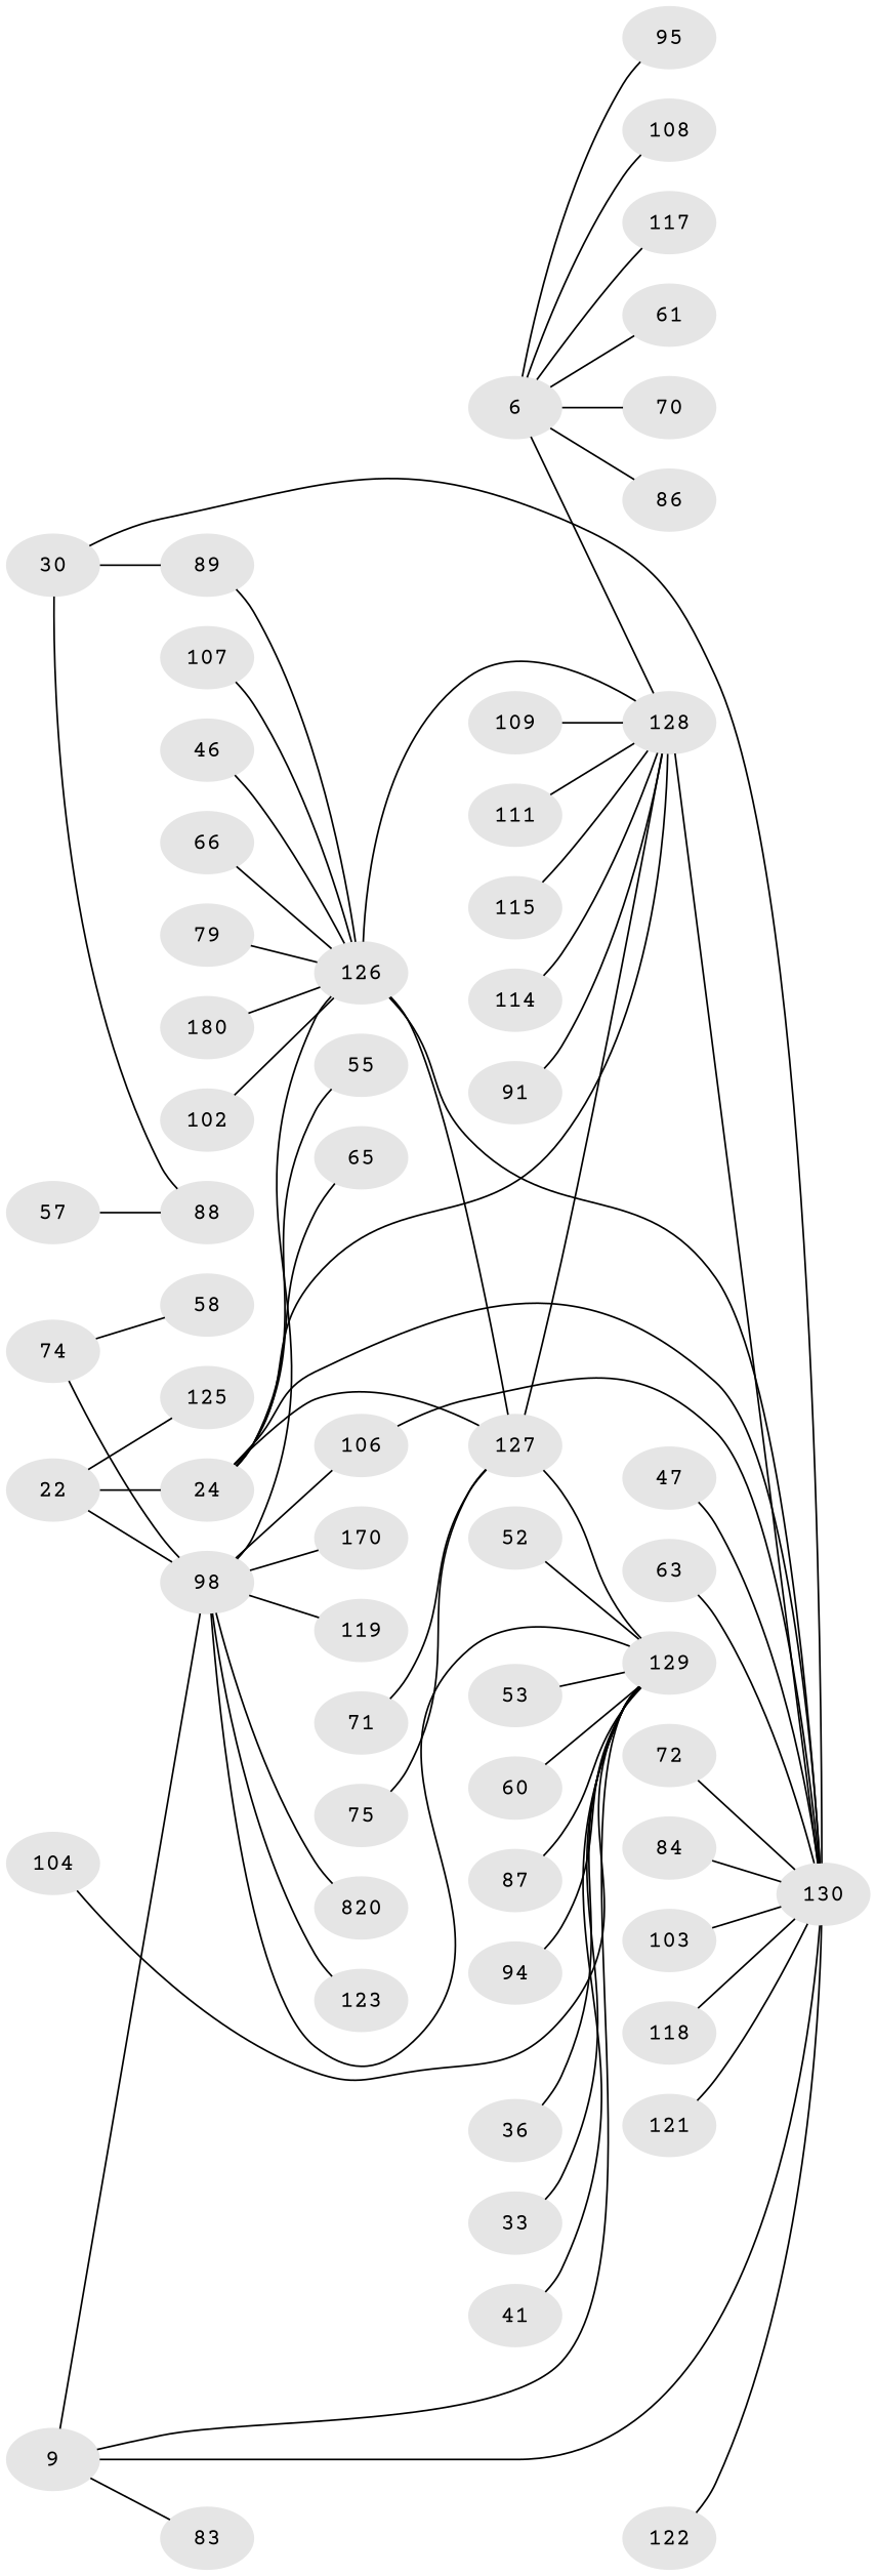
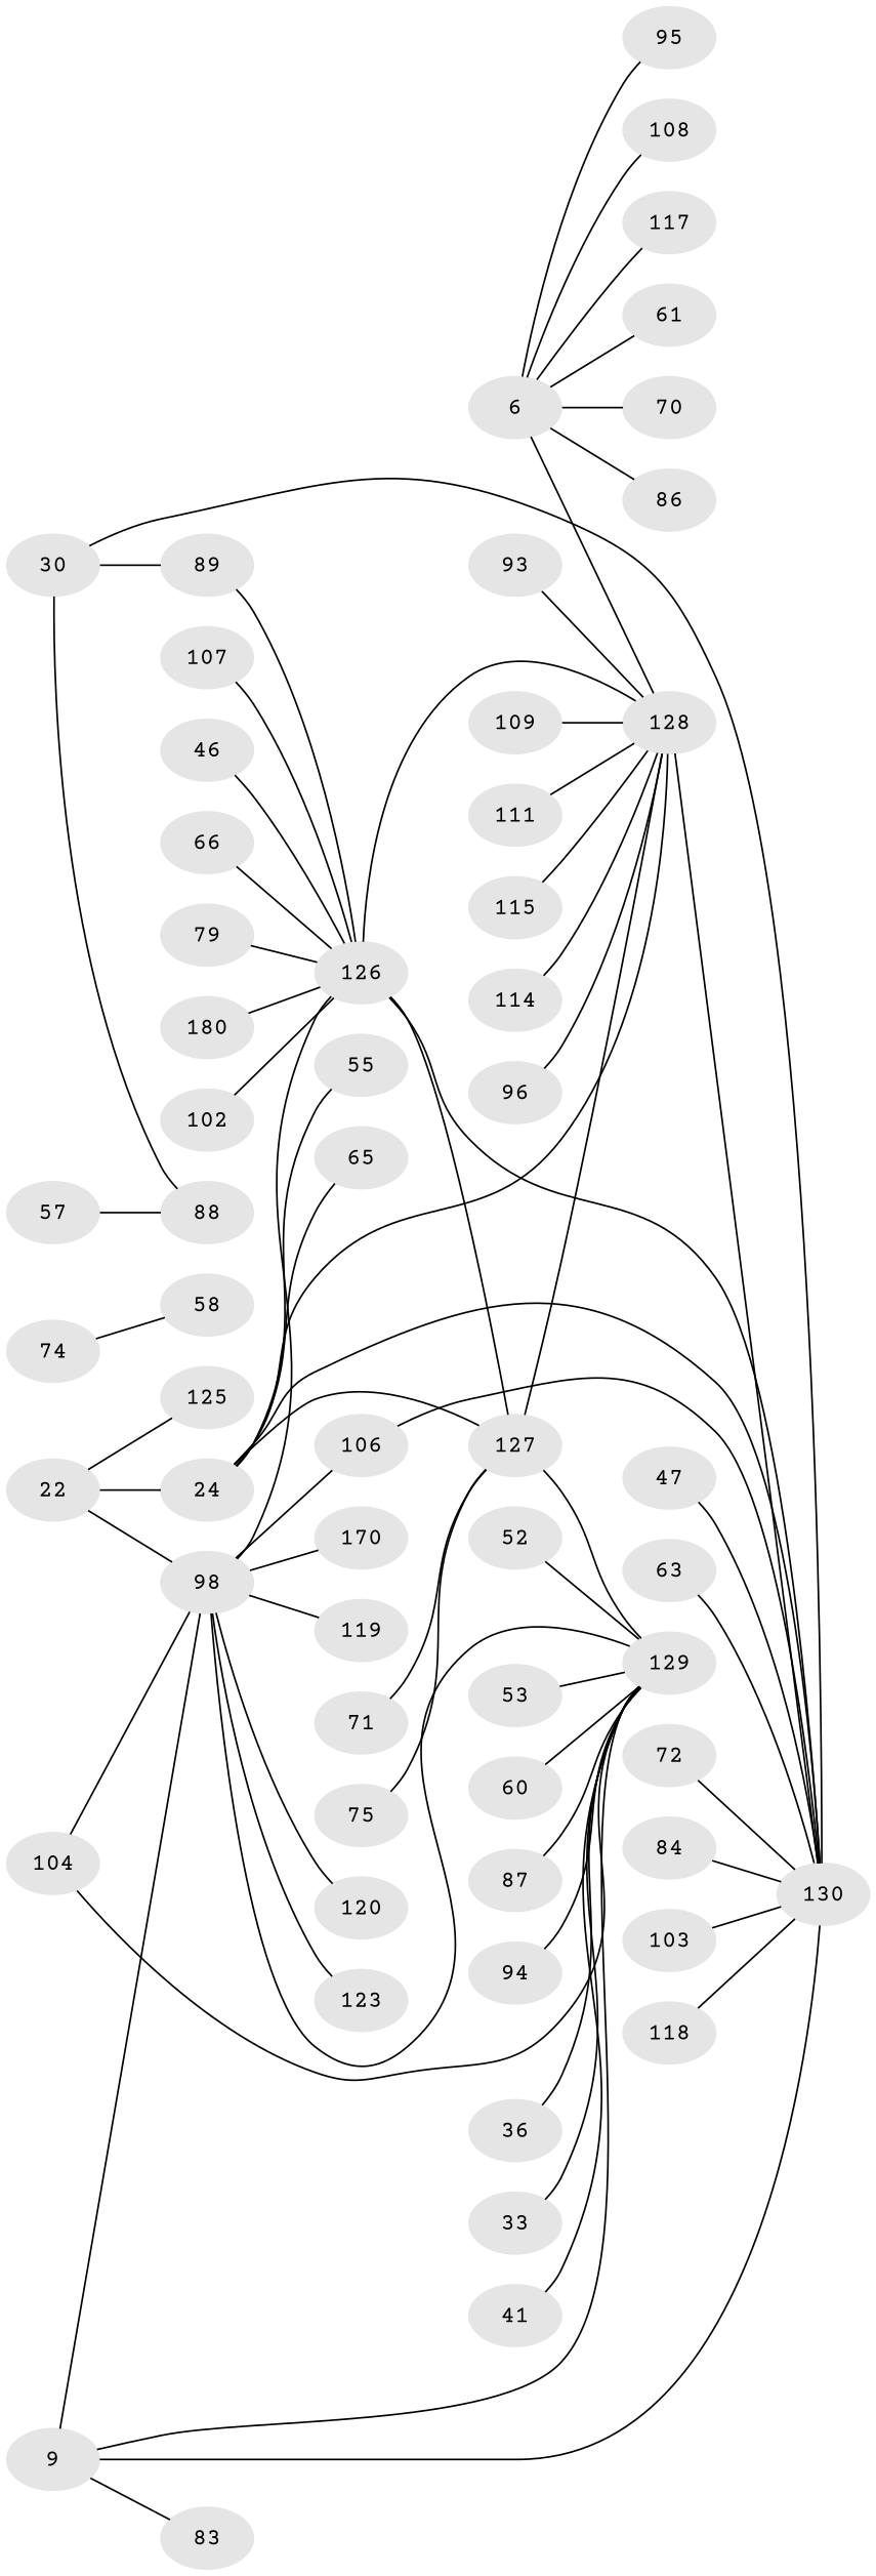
  graph {
    fontname="Courier Prime"
    rankdir=LR
    node [color=gray90 fontname="Courier Prime" style=filled]
    edge [fontname="Courier Prime"]
    6 [super="+2"]
    61
    70
    86
    95
    108
    117 [super="+80"]
    128 [super="+38+77+5+48+50+59+73+4"]
    130 [super="+78+12+11+44"]
    9 [super="+8"]
    83 [super="+31"]
    98 [super="+23+32+37+42+43+49"]
    129 [super="+18"]
    126 [super="+69+76+81+82+85+27+124+29"]
    106
    n16 [label=170]
    119
-   120 [label=820]
+   120
    123 [super="+67"]
    22 [super="+19"]
    24 [super="+20"]
    125 [super="+35"]
    55
    65
    127 [super="+112+15"]
    30 [super="+28"]
    88
    89
    36
    n30 [label=33]
    41
    46
    47
    52 [super="+51"]
    53
    57
    60
    63
    66
    71
    72
    74
    58
    75
    79 [super="+34"]
    84
    87
-   91
+   91 [label=96]
+   93
    94
    n51 [label=180]
    102
    103
    104
    107
    109
    111
    115 [super="+114"]
    n59 [label=114]
    118 [super="+113"]
-   121 [super="+56"]
-   122
    6 -- 61
    6 -- 70
    6 -- 86
    6 -- 95
    6 -- 108
    6 -- 117
    6 -- 128 [weight=8]
    128 -- 130 [weight=3]
    9 -- 130 [weight=9]
    9 -- 83
    9 -- 98
    9 -- 129
    98 -- 129
    98 -- 126 [weight=3]
    98 -- 106
    98 -- n16
    98 -- 119
    98 -- 120
    98 -- 123
    126 -- 128
    126 -- 130 [weight=3]
    126 -- 127 [weight=3]
    106 -- 130
    22 -- 98 [weight=4]
    22 -- 24 [weight=4]
    22 -- 125
    24 -- 128
    24 -- 130
    24 -- 55
    24 -- 65
    24 -- 127
    127 -- 128 [weight=2]
    127 -- 129 [weight=8]
    30 -- 130
    30 -- 88
    30 -- 89 [weight=8]
    89 -- 126
    36 -- 129
    n30 -- 129
    41 -- 129
    46 -- 126
    47 -- 130
    52 -- 129
    53 -- 129
    57 -- 88
    60 -- 129
    63 -- 130
    66 -- 126
    71 -- 127
    72 -- 130
-   74 -- 98
+   104 -- 98
    74 -- 58
    75 -- 127
    79 -- 126
    84 -- 130
    87 -- 129
    91 -- 128
+   93 -- 128
    94 -- 129
    n51 -- 126
    102 -- 126
    103 -- 130
    104 -- 129
    107 -- 126
    109 -- 128
    111 -- 128
    115 -- 128
    n59 -- 128
    118 -- 130
-   121 -- 130
-   122 -- 130
  }
